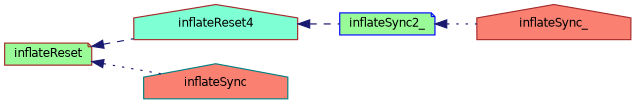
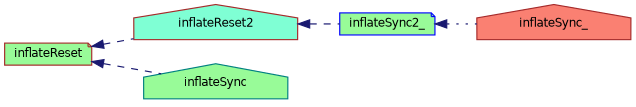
  digraph {
    rankdir=LR
    node [color=brown fillcolor=palegreen fontname=Helvetica fontsize=10 shape=house style=filled]
    edge [color=midnightblue dir=back fontname=Helvetica fontsize=10 labelfontname=Helvetica labelfontsize=10 style=dashed]
    n1 [fontcolor=black height=0.2 label=inflateReset shape=note width=0.4]
-   n2 [fillcolor=aquamarine height=0.2 label=inflateReset4 width=0.4]
-   n3 [color=teal fillcolor=salmon height=0.2 label=inflateSync width=0.4]
+   n2 [fillcolor=aquamarine height=0.2 label=inflateReset2 width=0.4]
+   n3 [color=teal height=0.2 label=inflateSync width=0.4]
    n4 [color=blue height=0.2 label=inflateSync2_ shape=note width=0.4]
    n5 [fillcolor=salmon height=0.2 label=inflateSync_ width=0.4]
    n1 -> n2
-   n1 -> n3 [style=dotted]
+   n1 -> n3
    n2 -> n4
    n4 -> n5 [style=dotted]
  }
